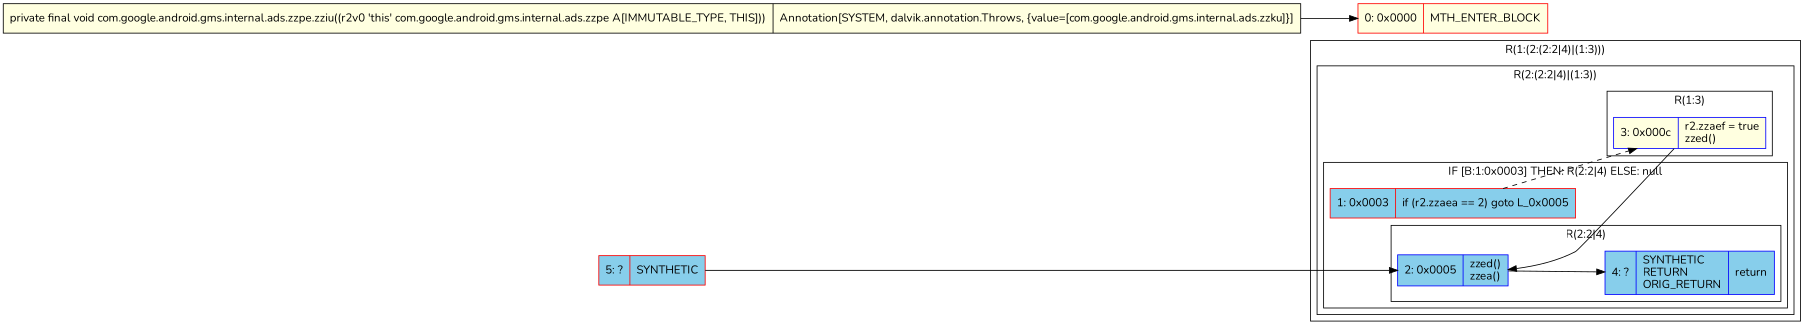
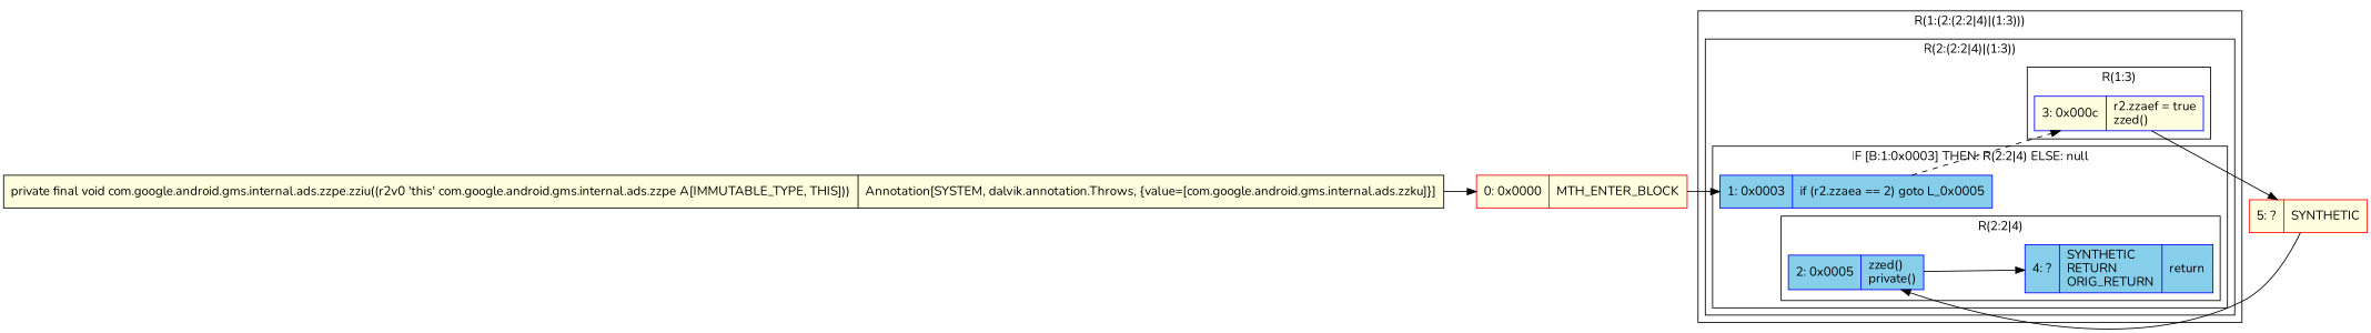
  digraph {
    fontname=Nunito
    rankdir=LR
    node [color=blue fillcolor=lightyellow fontname=Nunito shape=record style=filled]
    edge [fontname=Nunito]
-   n1 [fillcolor=skyblue label="{2\:\ 0x0005|zzed()\lzzea()\l}"]
+   n1 [fillcolor=skyblue label="{2\:\ 0x0005|zzed()\lprivate()\l}"]
    n2 [fillcolor=skyblue label="{4\:\ ?|SYNTHETIC\lRETURN\lORIG_RETURN\l|return\l}"]
-   n3 [color=red fillcolor=skyblue label="{1\:\ 0x0003|if (r2.zzaea == 2) goto L_0x0005\l}"]
+   n3 [fillcolor=skyblue label="{1\:\ 0x0003|if (r2.zzaea == 2) goto L_0x0005\l}"]
    n4 [label="{3\:\ 0x000c|r2.zzaef = true\lzzed()\l}"]
-   n5 [color=red fillcolor=skyblue label="{5\:\ ?|SYNTHETIC\l}"]
+   n5 [color=red label="{5\:\ ?|SYNTHETIC\l}"]
    n6 [color=red label="{0\:\ 0x0000|MTH_ENTER_BLOCK\l}"]
    n7 [label="{private final void com.google.android.gms.internal.ads.zzpe.zziu((r2v0 'this' com.google.android.gms.internal.ads.zzpe A[IMMUTABLE_TYPE, THIS]))  | Annotation[SYSTEM, dalvik.annotation.Throws, \{value=[com.google.android.gms.internal.ads.zzku]\}]\l}" color=""]
    subgraph cluster_1 {
      label="R(1:(2:(2:2|4)|(1:3)))"
      subgraph cluster_2 {
        label="R(2:(2:2|4)|(1:3))"
        subgraph cluster_3 {
          label="IF [B:1:0x0003] THEN: R(2:2|4) ELSE: null"
          n3
          subgraph cluster_4 {
            label="R(2:2|4)"
            n1
            n2
          }
        }
        subgraph cluster_5 {
          label="R(1:3)"
          n4
        }
      }
    }
    n1 -> n2
    n3 -> n4 [style=dashed]
-   n4 -> n1
+   n4 -> n5
    n5 -> n1
+   n6 -> n3
    n7 -> n6
  }
